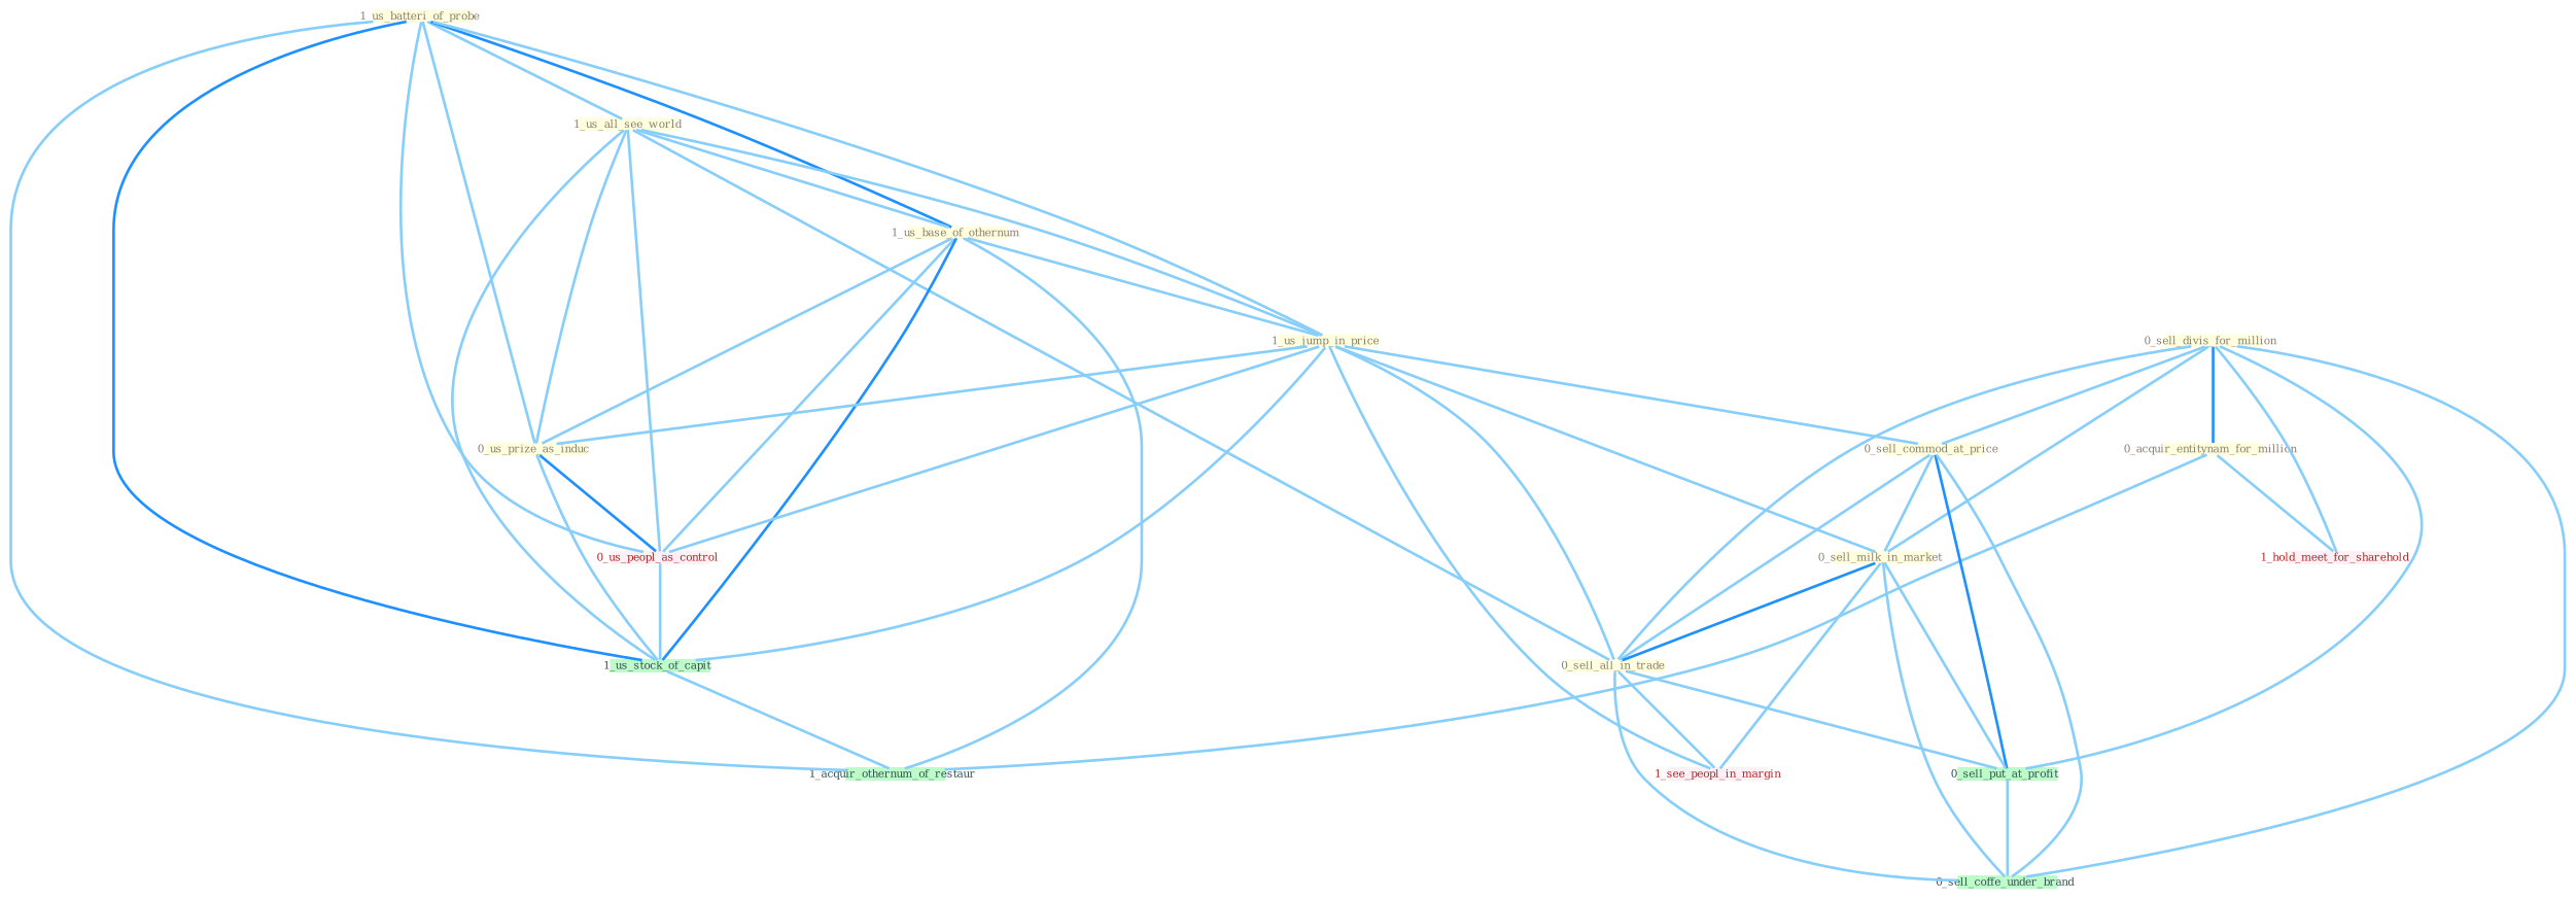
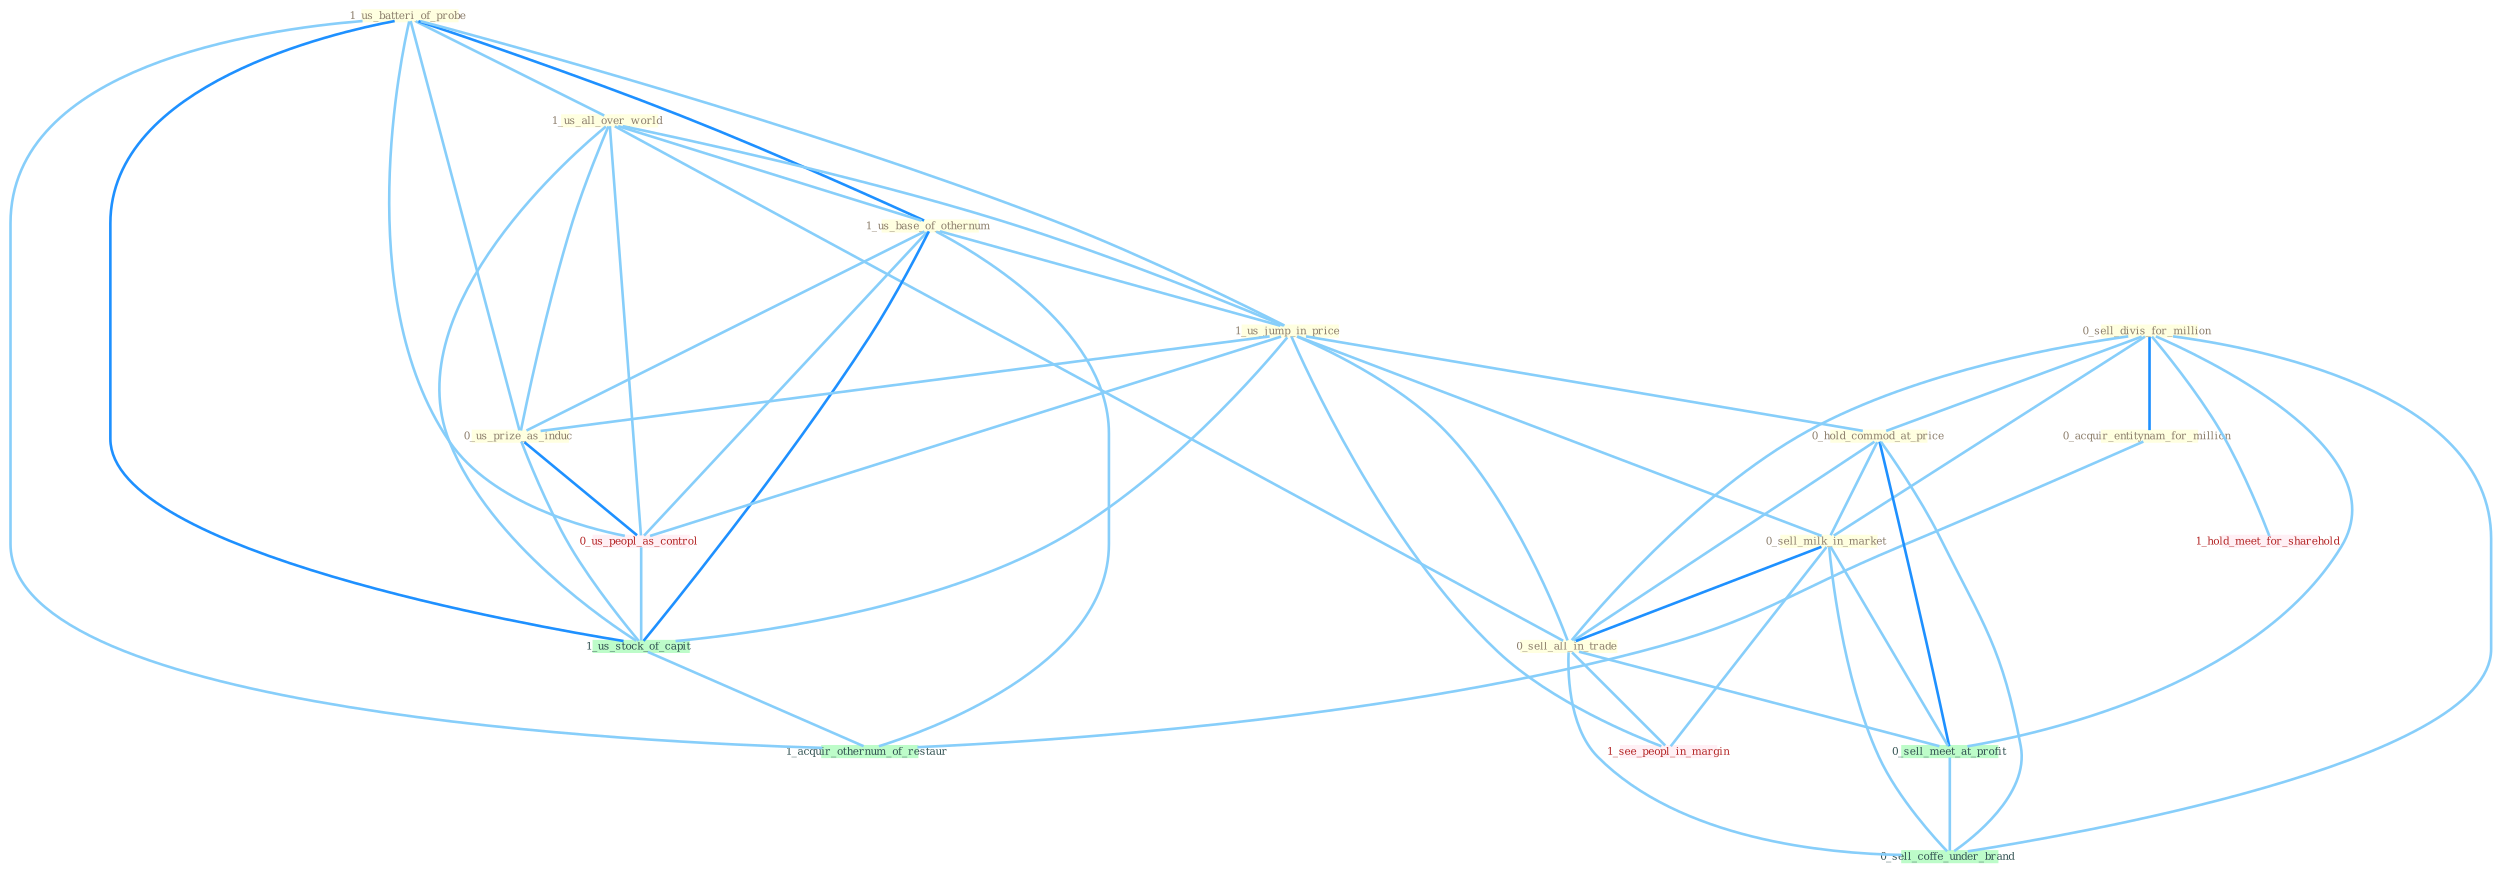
  graph {
    node [color="#ffffe0" fixedsize=true fontcolor="#8b7d6b" fontsize=4 shape=polygon style=filled]
    edge [color="#87cefa" w=1]
    "1_us_batteri_of_probe " [height=.06 width=.5]
    "0_sell_divis_for_million " [height=.06 width=.5]
    "0_acquir_entitynam_for_million " [height=.06 width=.5]
-   "1_us_all_over_world " [height=.06 width=.5 label="1_us_all_see_world"]
+   "1_us_all_over_world " [height=.06 width=.5]
    "1_us_base_of_othernum " [height=.06 width=.5]
    "1_us_jump_in_price " [height=.06 width=.5]
-   "0_sell_commod_at_price " [height=.06 width=.5]
+   "0_sell_commod_at_price " [height=.06 width=.5 label="0_hold_commod_at_price"]
    "0_sell_milk_in_market " [height=.06 width=.5]
    "0_us_prize_as_induc " [height=.06 width=.5]
    "0_sell_all_in_trade " [height=.06 width=.5]
    "0_us_peopl_as_control " [color="#fff0f5" fontcolor="#b22222" height=.06 width=.5]
    n12 [color="#fff0f5" fontcolor="#b22222" height=.06 label="1_see_peopl_in_margin" width=.5]
    "1_hold_meet_for_sharehold " [color="#fff0f5" fontcolor="#b22222" height=.06 width=.5]
    "1_us_stock_of_capit " [color="#BDFCC9" fontcolor="#2f4f4f" height=.06 width=.5]
    "1_acquir_othernum_of_restaur " [color="#BDFCC9" fontcolor="#2f4f4f" height=.06 width=.5]
-   "0_sell_put_at_profit " [color="#BDFCC9" fontcolor="#2f4f4f" height=.06 width=.5]
+   "0_sell_put_at_profit " [color="#BDFCC9" fontcolor="#2f4f4f" height=.06 width=.5 label="0_sell_meet_at_profit"]
    "0_sell_coffe_under_brand " [color="#BDFCC9" fontcolor="#2f4f4f" height=.06 width=.5]
    subgraph sub_1 {
      "1_us_batteri_of_probe "
      "0_sell_divis_for_million "
      "0_acquir_entitynam_for_million "
      "1_us_all_over_world "
      "1_us_base_of_othernum "
      "1_us_jump_in_price "
      "0_sell_commod_at_price "
      "0_sell_milk_in_market "
      "0_us_prize_as_induc "
      "0_sell_all_in_trade "
    }
    subgraph sub_2 {
      "0_us_peopl_as_control "
      n12
      "1_hold_meet_for_sharehold "
    }
    "1_us_batteri_of_probe " -- "1_us_all_over_world "
    "1_us_batteri_of_probe " -- "1_us_base_of_othernum " [color="#1e90ff" w=2]
    "1_us_batteri_of_probe " -- "1_us_jump_in_price "
    "1_us_batteri_of_probe " -- "0_us_prize_as_induc "
    "1_us_batteri_of_probe " -- "0_us_peopl_as_control "
    "1_us_batteri_of_probe " -- "1_us_stock_of_capit " [color="#1e90ff" w=2]
    "1_us_batteri_of_probe " -- "1_acquir_othernum_of_restaur "
    "0_sell_divis_for_million " -- "0_acquir_entitynam_for_million " [color="#1e90ff" w=2]
    "0_sell_divis_for_million " -- "0_sell_commod_at_price "
    "0_sell_divis_for_million " -- "0_sell_milk_in_market "
    "0_sell_divis_for_million " -- "0_sell_all_in_trade "
    "0_sell_divis_for_million " -- "1_hold_meet_for_sharehold "
    "0_sell_divis_for_million " -- "0_sell_put_at_profit "
    "0_sell_divis_for_million " -- "0_sell_coffe_under_brand "
-   "0_acquir_entitynam_for_million " -- "1_hold_meet_for_sharehold "
    "0_acquir_entitynam_for_million " -- "1_acquir_othernum_of_restaur "
    "1_us_all_over_world " -- "1_us_base_of_othernum "
    "1_us_all_over_world " -- "1_us_jump_in_price "
    "1_us_all_over_world " -- "0_us_prize_as_induc "
    "1_us_all_over_world " -- "0_sell_all_in_trade "
    "1_us_all_over_world " -- "0_us_peopl_as_control "
    "1_us_all_over_world " -- "1_us_stock_of_capit "
    "1_us_base_of_othernum " -- "1_us_jump_in_price "
    "1_us_base_of_othernum " -- "0_us_prize_as_induc "
    "1_us_base_of_othernum " -- "0_us_peopl_as_control "
    "1_us_base_of_othernum " -- "1_us_stock_of_capit " [color="#1e90ff" w=2]
    "1_us_base_of_othernum " -- "1_acquir_othernum_of_restaur "
    "1_us_jump_in_price " -- "0_sell_commod_at_price "
    "1_us_jump_in_price " -- "0_sell_milk_in_market "
    "1_us_jump_in_price " -- "0_us_prize_as_induc "
    "1_us_jump_in_price " -- "0_sell_all_in_trade "
    "1_us_jump_in_price " -- "0_us_peopl_as_control "
    "1_us_jump_in_price " -- n12
    "1_us_jump_in_price " -- "1_us_stock_of_capit "
    "0_sell_commod_at_price " -- "0_sell_milk_in_market "
    "0_sell_commod_at_price " -- "0_sell_all_in_trade "
    "0_sell_commod_at_price " -- "0_sell_put_at_profit " [color="#1e90ff" w=2]
    "0_sell_commod_at_price " -- "0_sell_coffe_under_brand "
    "0_sell_milk_in_market " -- "0_sell_all_in_trade " [color="#1e90ff" w=2]
    "0_sell_milk_in_market " -- n12
    "0_sell_milk_in_market " -- "0_sell_put_at_profit "
    "0_sell_milk_in_market " -- "0_sell_coffe_under_brand "
    "0_us_prize_as_induc " -- "0_us_peopl_as_control " [color="#1e90ff" w=2]
    "0_us_prize_as_induc " -- "1_us_stock_of_capit "
    "0_sell_all_in_trade " -- n12
    "0_sell_all_in_trade " -- "0_sell_put_at_profit "
    "0_sell_all_in_trade " -- "0_sell_coffe_under_brand "
    "0_us_peopl_as_control " -- "1_us_stock_of_capit "
    "1_us_stock_of_capit " -- "1_acquir_othernum_of_restaur "
    "0_sell_put_at_profit " -- "0_sell_coffe_under_brand "
  }
